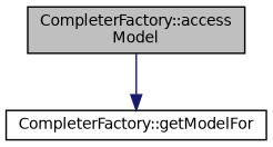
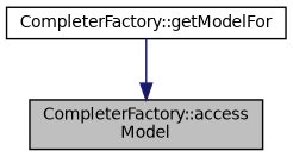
  digraph {
    rankdir=TB
    node [color=black fontname=Helvetica fontsize=10 shape=record style=filled]
    n1 [fillcolor=grey75 fontcolor=black height=0.2 label="CompleterFactory::access\lModel" width=0.4]
    n2 [fillcolor=white height=0.2 label="CompleterFactory::getModelFor" width=0.4]
-   n1 -> n2 [color=midnightblue fontname=Helvetica fontsize=10 labelfontname=Helvetica labelfontsize=10 style=solid]
+   n2 -> n1 [color=midnightblue fontname=Helvetica fontsize=10 labelfontname=Helvetica labelfontsize=10 style=solid]
  }
